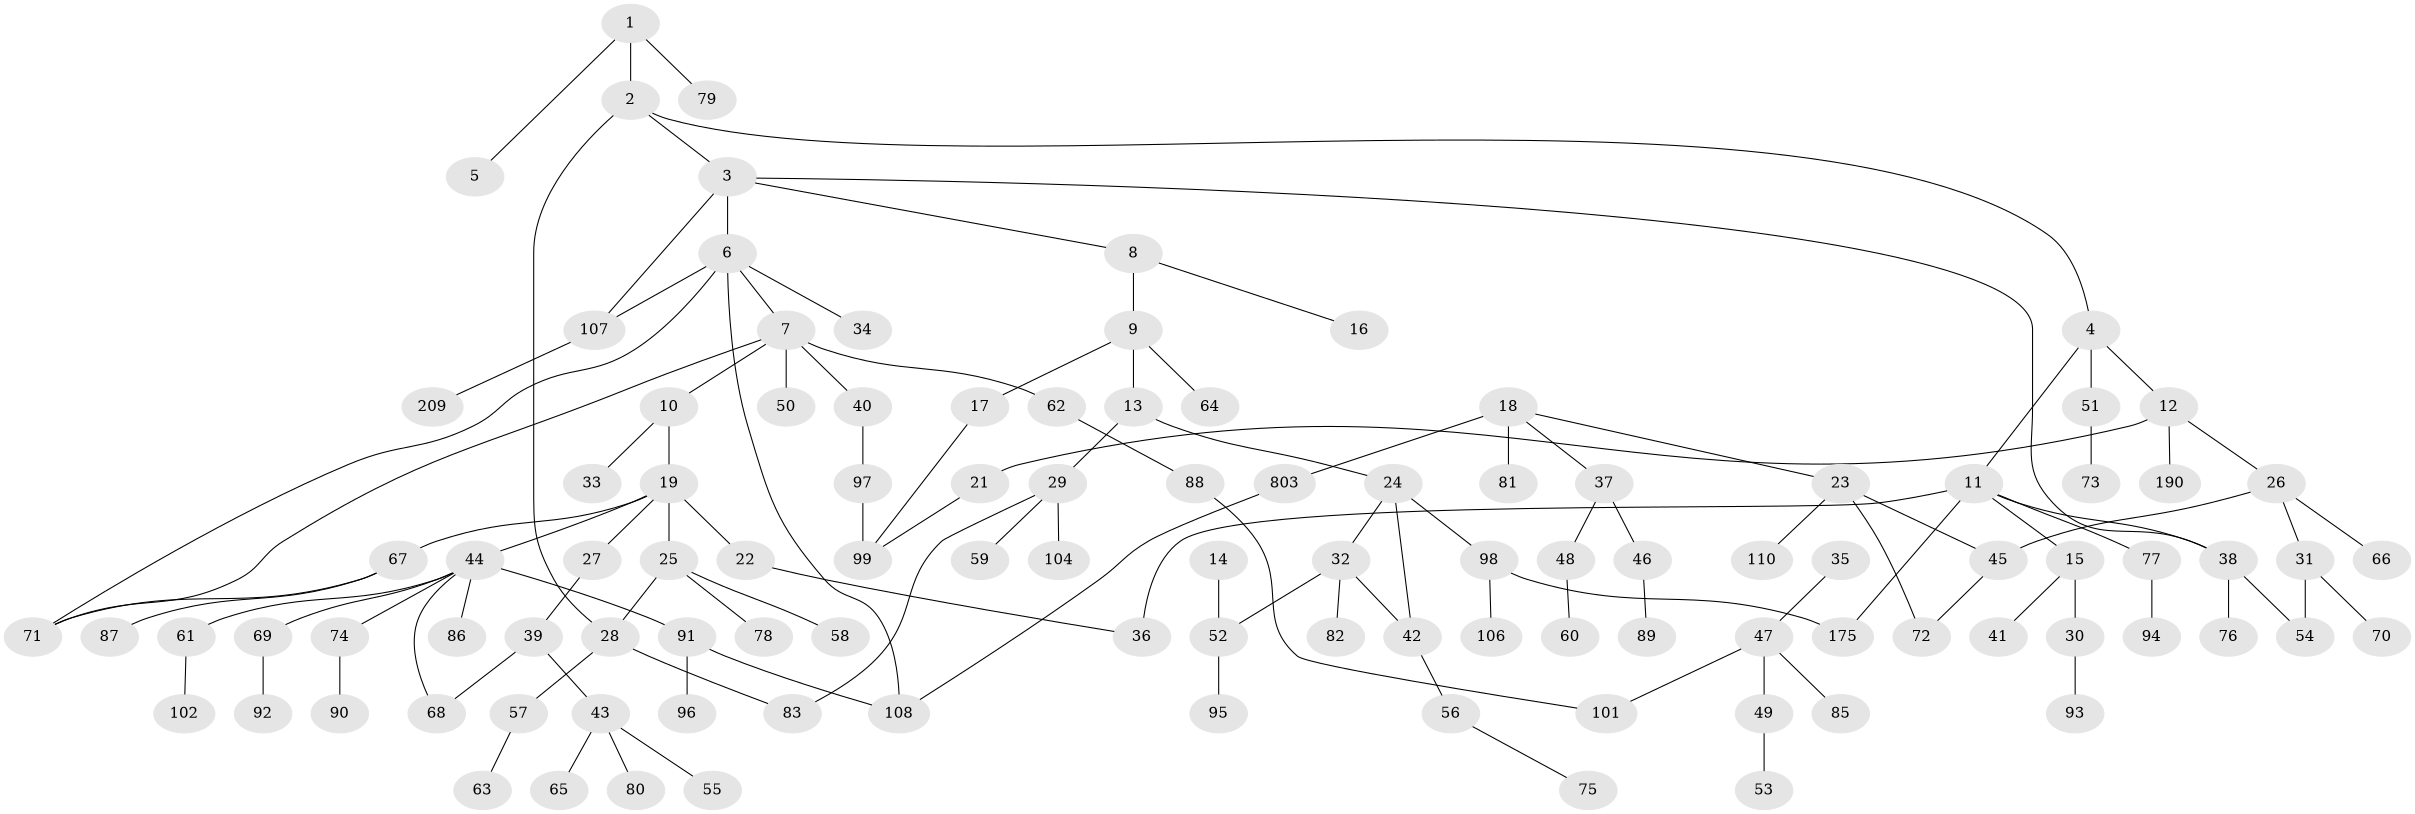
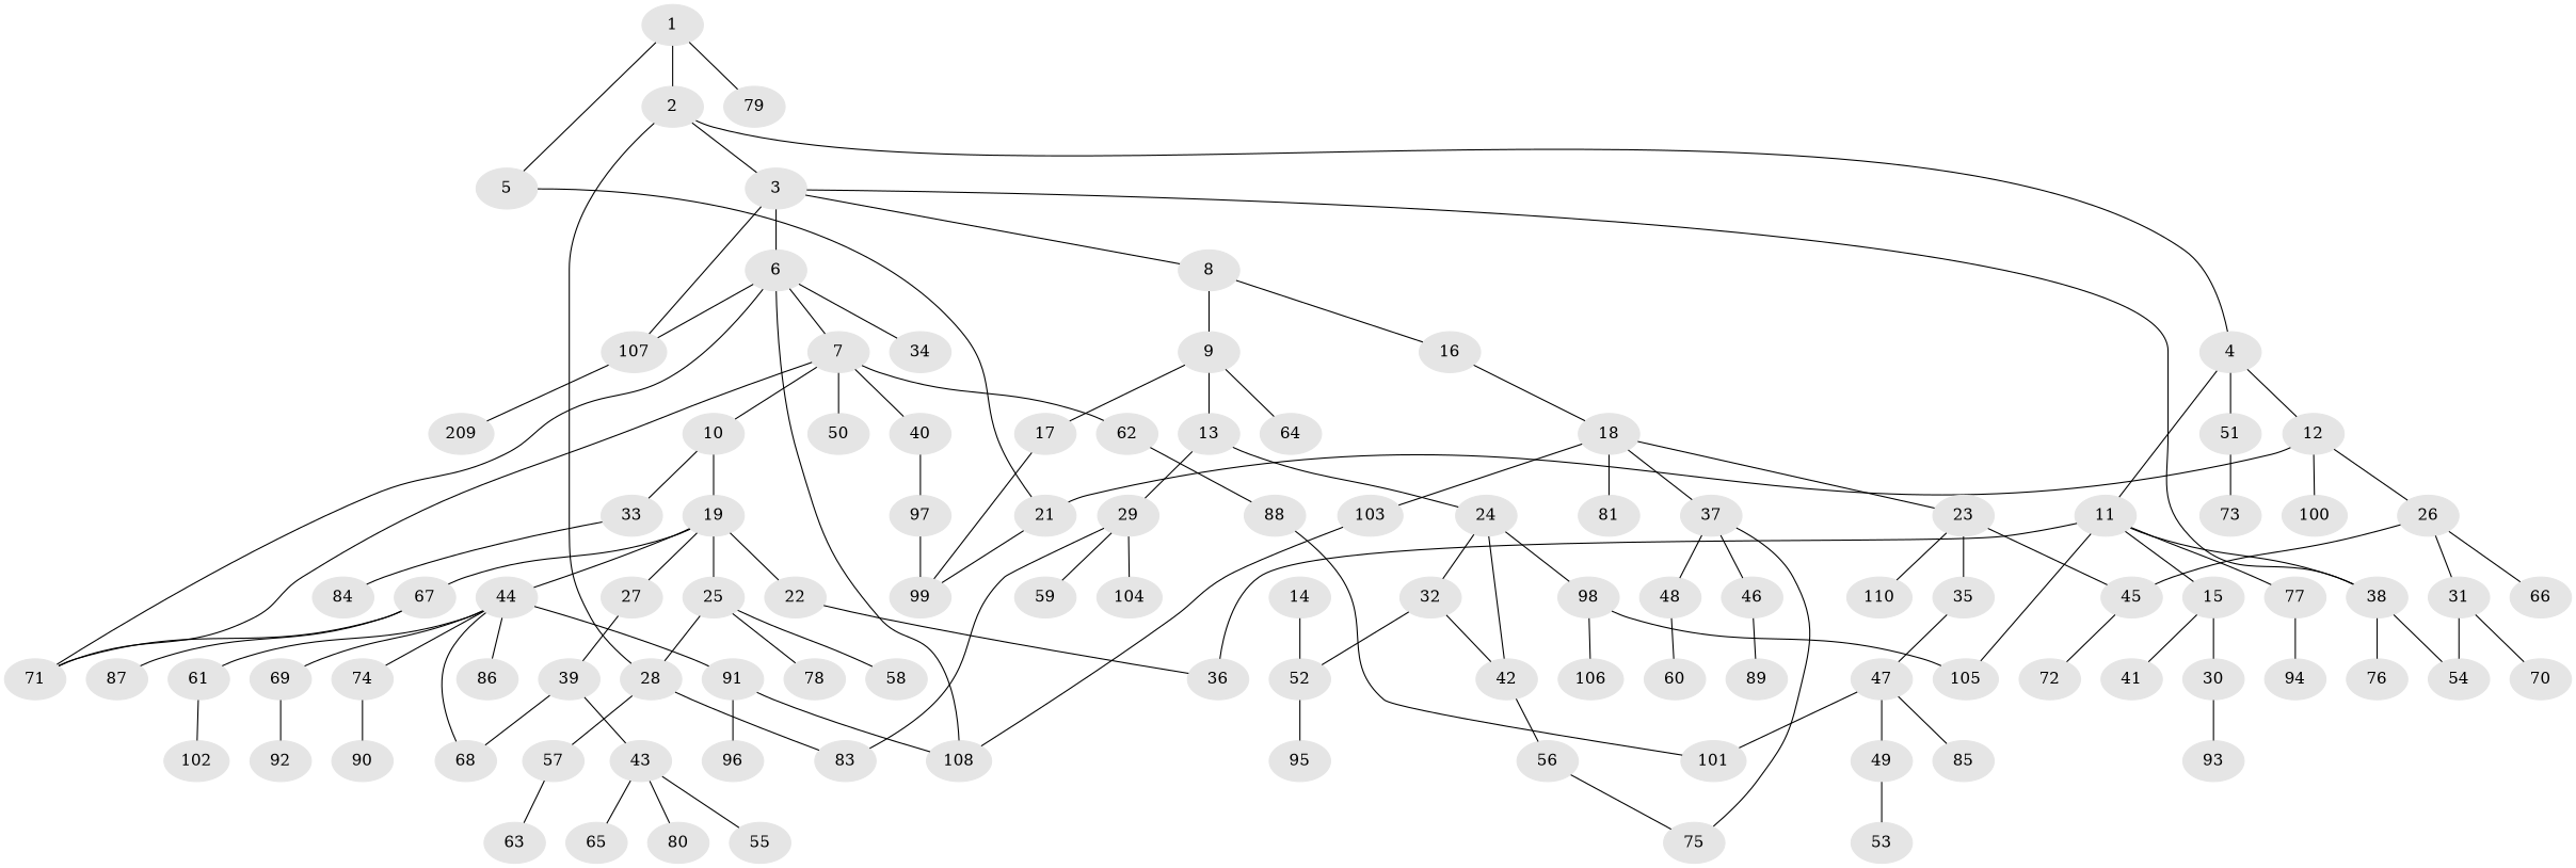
  graph {
    node [color=gray90 style=filled]
    1
    2
    5
    79
    3
    4
    28
    21
    6
    8
    38
    107
    11
    12
    51
    57
    83
    7
    34
    71
    108
    9
    16
    54
    76
    n26 [label=209]
    15
    36
    77
-   105 [label=175]
+   105
    26
-   100 [label=190]
+   100
    73
    14
    52
    99
    10
    40
    50
    62
    19
    33
    97
    88
    13
    17
    64
    18
    24
    29
    22
    25
    27
    44
    67
+   84
    30
    41
    94
    45
    31
    66
    32
    42
    98
    59
    104
    95
    93
    23
    37
    81
-   103 [label=803]
+   103
    35
    110
    46
    48
    75
    58
    78
    39
    68
    61
    69
    74
    86
    91
    87
    47
    72
-   82
    56
    106
    70
    43
    63
    49
    85
    101
    89
    60
    55
    65
    80
    102
    92
    90
    96
    53
    1 -- 2
    1 -- 5
    1 -- 79
    2 -- 3
    2 -- 4
    2 -- 28
+   5 -- 21
    3 -- 6
    3 -- 8
    3 -- 38
    3 -- 107
    4 -- 11
    4 -- 12
    4 -- 51
    28 -- 57
    28 -- 83
    21 -- 99
    6 -- 107
    6 -- 7
    6 -- 34
    6 -- 71
    6 -- 108
    8 -- 9
    8 -- 16
    38 -- 54
    38 -- 76
    107 -- n26
    11 -- 38
    11 -- 15
    11 -- 36
    11 -- 77
    11 -- 105
    12 -- 21
    12 -- 26
    12 -- 100
    51 -- 73
    57 -- 63
    7 -- 71
    7 -- 10
    7 -- 40
    7 -- 50
    7 -- 62
    9 -- 13
    9 -- 17
    9 -- 64
+   16 -- 18
    15 -- 30
    15 -- 41
    77 -- 94
    26 -- 45
    26 -- 31
    26 -- 66
    14 -- 52
    52 -- 95
    10 -- 19
    10 -- 33
    40 -- 97
    62 -- 88
    19 -- 22
    19 -- 25
    19 -- 27
    19 -- 44
    19 -- 67
+   33 -- 84
    97 -- 99
    88 -- 101
    13 -- 24
    13 -- 29
    17 -- 99
    18 -- 23
    18 -- 37
    18 -- 81
    18 -- 103
    24 -- 32
    24 -- 42
    24 -- 98
    29 -- 83
    29 -- 59
    29 -- 104
    22 -- 36
    25 -- 28
    25 -- 58
    25 -- 78
    27 -- 39
    44 -- 68
    44 -- 61
    44 -- 69
    44 -- 74
    44 -- 86
    44 -- 91
    67 -- 71
    67 -- 87
    30 -- 93
    45 -- 72
    31 -- 54
    31 -- 70
    32 -- 52
    32 -- 42
-   32 -- 82
    42 -- 56
    98 -- 105
    98 -- 106
    23 -- 45
-   23 -- 72
+   23 -- 35
    23 -- 110
    37 -- 46
    37 -- 48
+   37 -- 75
    103 -- 108
    35 -- 47
    46 -- 89
    48 -- 60
    39 -- 68
    39 -- 43
    61 -- 102
    69 -- 92
    74 -- 90
    91 -- 108
    91 -- 96
    47 -- 49
    47 -- 85
    47 -- 101
    56 -- 75
    43 -- 55
    43 -- 65
    43 -- 80
    49 -- 53
  }
